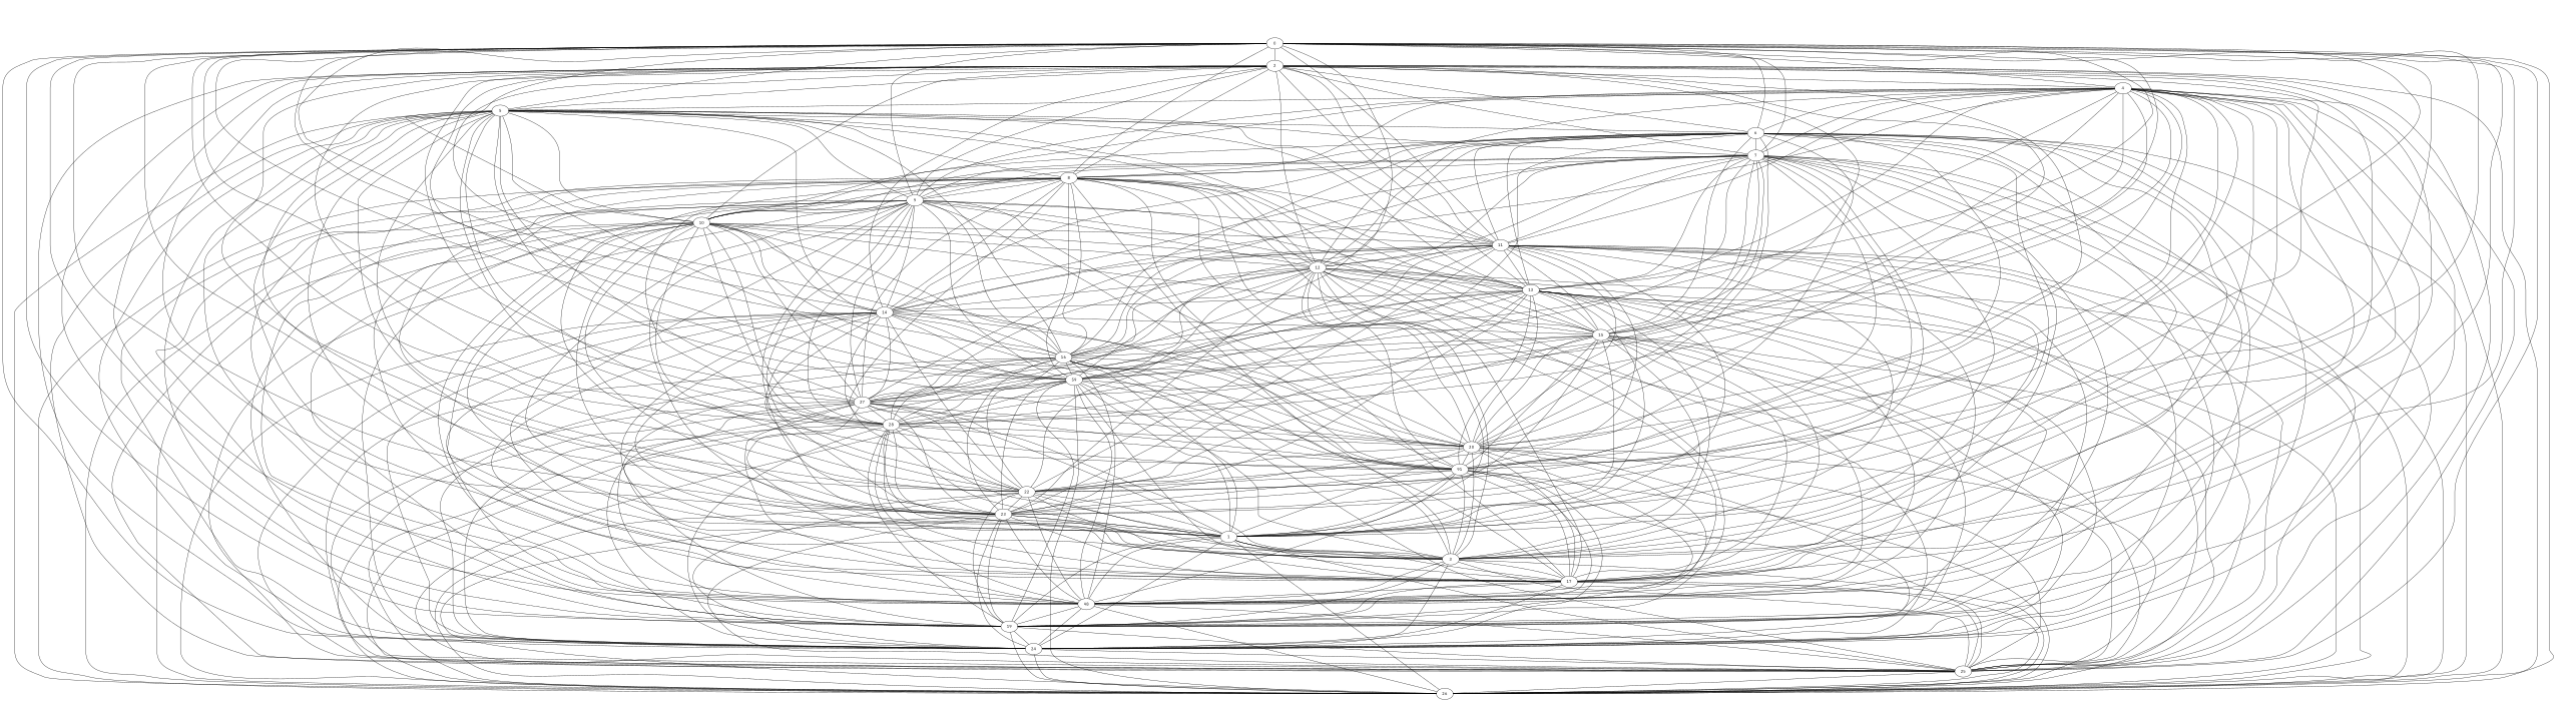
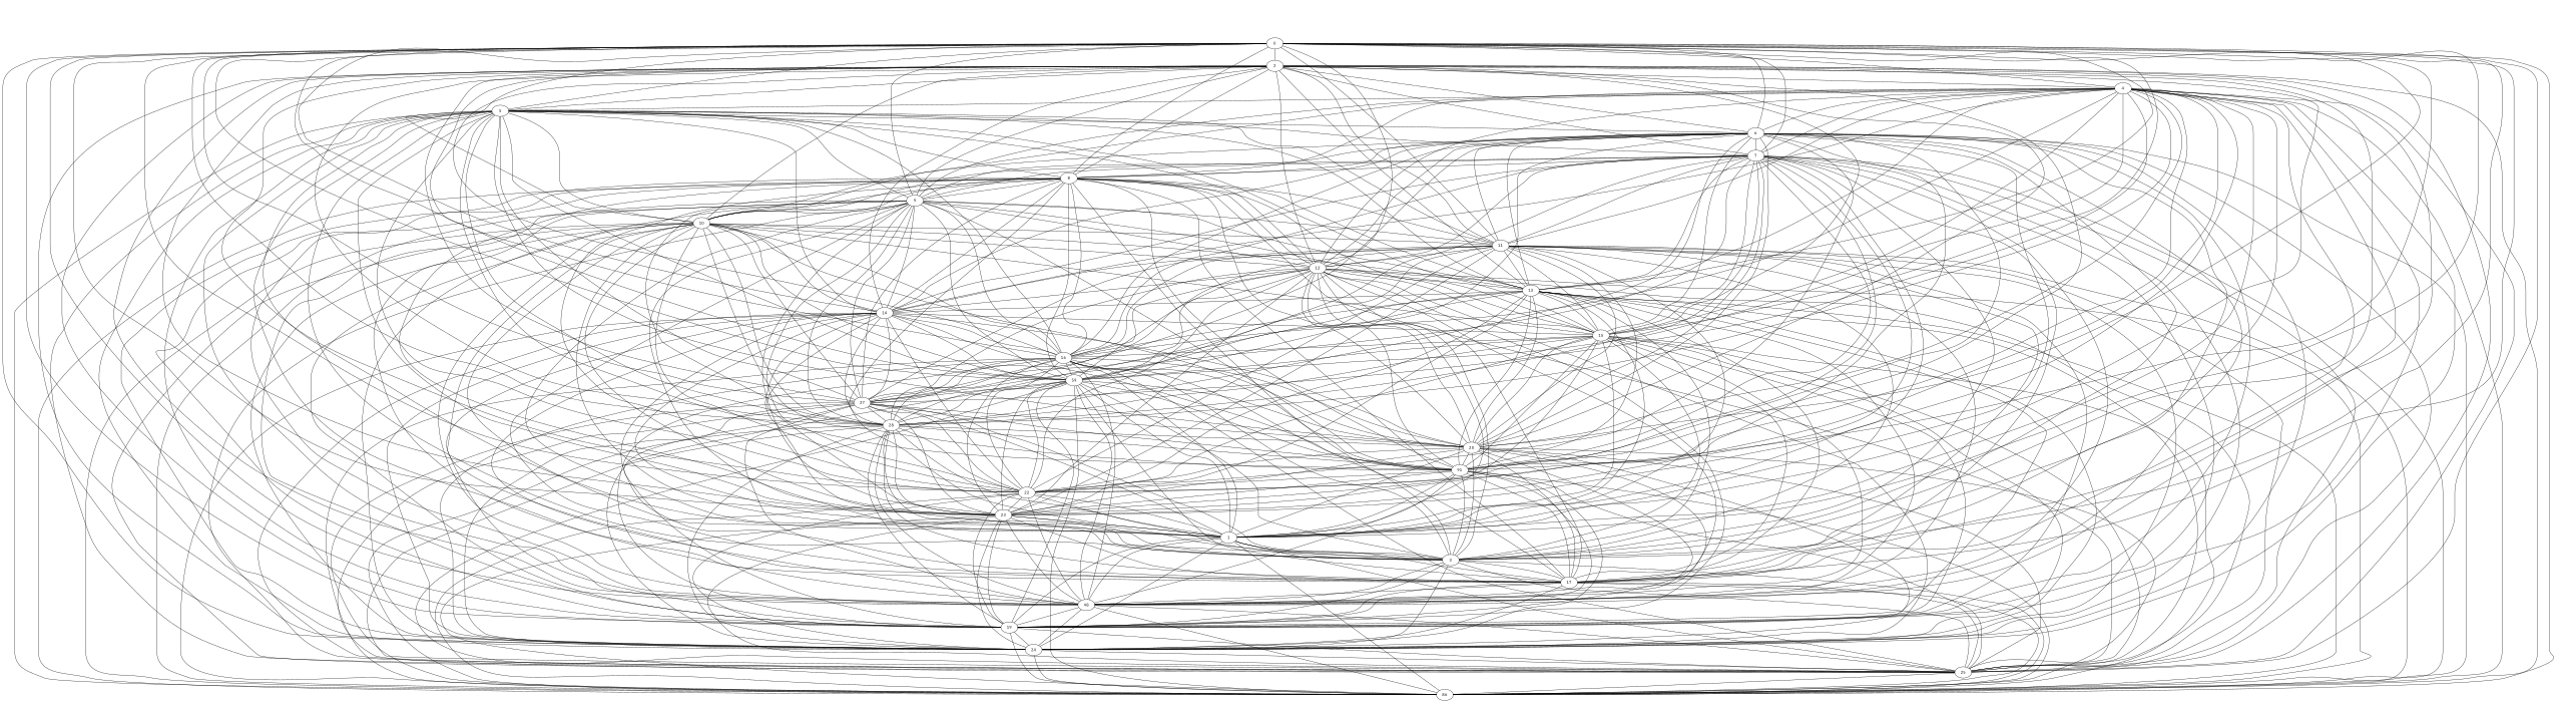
  graph {
    fontname="IBM Plex Sans"
    node [fontname="IBM Plex Sans"]
    edge [fontname="IBM Plex Sans"]
    0
    2
    4
    5
    6
    7
    8
    9
    10
    11
    12
    13
    14
    15
    16
    17
    n17 [label=48]
    19
    20
    n20 [label=91]
    22
    23
    24
    25
-   26
+   26 [label=86]
    27
    28
    n28 [label=59]
    3
    1
    0 -- 2
    0 -- 4
    0 -- 5
    0 -- 6
    0 -- 7
    0 -- 8
    0 -- 9
    0 -- 10
    0 -- 11
    0 -- 12
    0 -- 13
    0 -- 14
    0 -- 15
    0 -- 16
    0 -- 17
    0 -- n17
    0 -- 19
    0 -- 20
    0 -- n20
    0 -- 22
    0 -- 23
    0 -- 24
    0 -- 25
    0 -- 26
    0 -- 27
    0 -- 28
    0 -- n28
    2 -- 4
    2 -- 5
    2 -- 6
    2 -- 7
    2 -- 8
    2 -- 9
    2 -- 10
    2 -- 11
    2 -- 12
    2 -- 13
    2 -- 14
    2 -- 15
    2 -- 16
    2 -- 17
    2 -- n17
    2 -- 19
    2 -- 20
    2 -- n20
    2 -- 22
    2 -- 23
    2 -- 24
    2 -- 25
    2 -- 26
    2 -- 27
    2 -- 28
    2 -- n28
    2 -- 3
    4 -- 5
    4 -- 6
    4 -- 7
    4 -- 8
    4 -- 9
    4 -- 10
    4 -- 11
    4 -- 12
    4 -- 13
    4 -- 14
    4 -- 15
    4 -- 16
    4 -- 17
    4 -- n17
    4 -- 19
    4 -- 20
    4 -- n20
    4 -- 22
    4 -- 23
    4 -- 24
    4 -- 25
    4 -- 26
    4 -- 27
    4 -- 28
    4 -- n28
    5 -- 6
    5 -- 7
    5 -- 8
    5 -- 9
    5 -- 10
    5 -- 11
    5 -- 12
    5 -- 13
    5 -- 14
    5 -- 15
    5 -- 16
    5 -- 17
    5 -- n17
    5 -- 19
    5 -- 20
    5 -- n20
    5 -- 22
    5 -- 23
    5 -- 24
    5 -- 25
    5 -- 26
    5 -- 27
    5 -- 28
    5 -- n28
    6 -- 7
    6 -- 8
    6 -- 9
    6 -- 10
    6 -- 11
    6 -- 12
    6 -- 13
    6 -- 14
    6 -- 15
    6 -- 16
    6 -- 17
    6 -- n17
    6 -- 19
    6 -- 20
    6 -- n20
    6 -- 22
+   6 -- 23
    6 -- 24
    6 -- 25
    6 -- 26
    6 -- 27
    6 -- n28
    7 -- 8
    7 -- 9
    7 -- 10
    7 -- 11
    7 -- 12
    7 -- 13
    7 -- 14
    7 -- 15
    7 -- 16
    7 -- 17
    7 -- n17
    7 -- 19
    7 -- 20
    7 -- 22
    7 -- 23
    7 -- 24
    7 -- 25
    7 -- 26
    7 -- 27
    7 -- 28
    7 -- n28
    7 -- 1
    8 -- 9
    8 -- 10
    8 -- 11
    8 -- 12
    8 -- 13
    8 -- 14
    8 -- 15
    8 -- 17
    8 -- n17
    8 -- 19
    8 -- 20
    8 -- n20
    8 -- 22
    8 -- 23
    8 -- 24
    8 -- 25
    8 -- 26
    8 -- 27
    8 -- 28
    8 -- n28
    9 -- 10
    9 -- 11
    9 -- 12
    9 -- 13
    9 -- 14
    9 -- 15
    9 -- 16
    9 -- n17
    9 -- 19
-   9 -- 20
    9 -- n20
    9 -- 22
    9 -- 23
    9 -- 24
    9 -- 25
    9 -- 26
    9 -- 27
    9 -- 28
    9 -- n28
    10 -- 11
    10 -- 12
    10 -- 13
    10 -- 14
    10 -- 15
    10 -- 16
    10 -- 17
    10 -- n17
    10 -- 19
    10 -- 20
    10 -- n20
    10 -- 22
    10 -- 23
    10 -- 24
    10 -- 25
    10 -- 27
    10 -- 28
    11 -- 12
    11 -- 13
    11 -- 14
    11 -- 15
    11 -- 16
    11 -- 17
    11 -- n17
    11 -- 19
    11 -- 20
    11 -- n20
    11 -- 22
    11 -- 23
    11 -- 24
    11 -- 25
    11 -- 26
    11 -- 27
    11 -- 28
    11 -- n28
    12 -- 13
    12 -- 14
    12 -- 15
    12 -- 16
    12 -- 17
    12 -- n17
    12 -- 19
    12 -- 20
    12 -- n20
    12 -- 22
    12 -- 23
    12 -- 24
    12 -- 25
    12 -- 26
    12 -- 27
    12 -- 28
    12 -- n28
    13 -- 14
    13 -- 15
    13 -- 16
    13 -- 17
    13 -- n17
    13 -- 19
    13 -- 20
    13 -- n20
    13 -- 22
    13 -- 23
    13 -- 24
    13 -- 25
    13 -- 26
    13 -- 27
-   13 -- 28
+   6 -- 28
    13 -- n28
    14 -- 15
    14 -- 16
    14 -- 17
    14 -- n17
    14 -- 19
    14 -- 20
    14 -- n20
    14 -- 22
    14 -- 23
    14 -- 24
    14 -- 25
    14 -- 26
    14 -- 27
    14 -- 28
    14 -- n28
    15 -- 16
    15 -- 17
    15 -- n17
    15 -- 19
    15 -- 20
    15 -- n20
    15 -- 22
    15 -- 23
    15 -- 24
    15 -- 25
    15 -- 26
    15 -- 28
    15 -- n28
    16 -- 8
    16 -- 17
    16 -- n17
    16 -- 19
    16 -- 20
    16 -- n20
    16 -- 22
    16 -- 23
    16 -- 24
    16 -- 26
    16 -- 27
    16 -- 28
    16 -- n28
    17 -- 9
    17 -- n17
    17 -- 19
    17 -- 20
    17 -- n20
-   17 -- 22
+   n28 -- 22
    17 -- 23
    17 -- 24
    17 -- 25
    17 -- 26
-   17 -- 27
    17 -- 28
    17 -- n28
    17 -- 1
    n17 -- 19
    n17 -- 20
    n17 -- n20
    n17 -- 22
    n17 -- 23
    n17 -- 24
    n17 -- 25
    n17 -- 26
    n17 -- 27
    n17 -- 28
    n17 -- n28
    19 -- 20
    19 -- n20
    19 -- 22
    19 -- 23
    19 -- 24
    19 -- 25
    19 -- 26
    19 -- 27
    19 -- 28
    19 -- n28
    20 -- n20
    20 -- 22
    20 -- 23
    20 -- 24
    20 -- 25
    20 -- 26
    20 -- 27
    20 -- n28
+   n20 -- 7
    n20 -- 22
    n20 -- 23
    n20 -- 24
    n20 -- 25
    n20 -- 26
    n20 -- 27
    n20 -- 28
    n20 -- n28
    22 -- 23
    22 -- 24
    22 -- 26
    22 -- 27
    22 -- 28
    23 -- 24
    23 -- 25
    23 -- 26
    23 -- 27
    23 -- 28
    23 -- n28
    23 -- 1
    24 -- 25
    24 -- 26
    24 -- 27
    24 -- 28
    24 -- n28
    25 -- 16
    25 -- 26
    25 -- 27
    25 -- 28
    25 -- n28
    26 -- 10
    26 -- 27
    26 -- 28
    26 -- n28
    27 -- 28
    28 -- 20
    28 -- n28
    28 -- 3
    n28 -- 10
    n28 -- 27
    3 -- 0
    3 -- 4
    3 -- 5
    3 -- 6
    3 -- 7
    3 -- 8
    3 -- 9
    3 -- 10
    3 -- 11
    3 -- 12
    3 -- 13
    3 -- 14
    3 -- 15
    3 -- 16
    3 -- 17
    3 -- n17
    3 -- 19
    3 -- 20
    3 -- n20
    3 -- 22
    3 -- 23
    3 -- 24
    3 -- 25
    3 -- 26
    3 -- 27
    3 -- n28
    1 -- 0
    1 -- 2
    1 -- 4
    1 -- 5
    1 -- 6
    1 -- 8
    1 -- 9
    1 -- 10
    1 -- 11
    1 -- 12
    1 -- 13
    1 -- 14
    1 -- 15
    1 -- 16
    1 -- n17
    1 -- 19
    1 -- 20
    1 -- n20
    1 -- 22
    1 -- 24
    1 -- 25
    1 -- 26
    1 -- 27
    1 -- 28
    1 -- n28
    1 -- 3
  }
